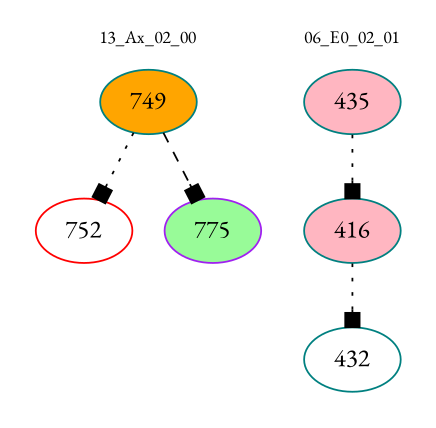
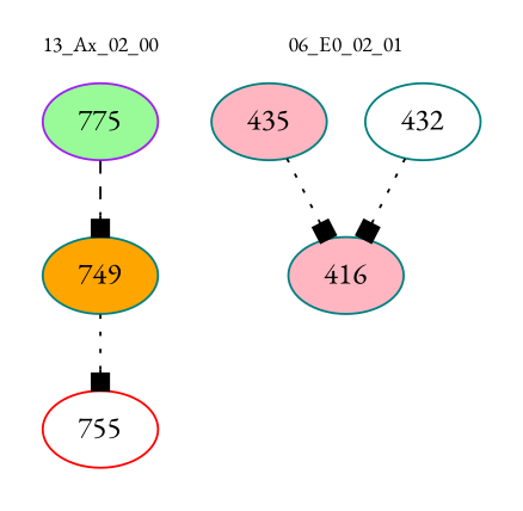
  digraph {
    fontname="EB Garamond"
    node [color=teal fillcolor=white fontname="EB Garamond" style=filled]
    edge [arrowhead=box color=black fontname="EB Garamond" style=dotted]
-   n1 [color=red label=752]
+   n1 [color=red label=755]
    n2 [fillcolor=orange label=749]
    n3 [color=purple fillcolor=palegreen label=775]
    n4 [label=432]
    n5 [fillcolor=lightpink label=416]
    n6 [fillcolor=lightpink label=435]
    subgraph cluster_1 {
      color=white
      fontsize=10
      label="13_Ax_02_00"
      n1
      n2
      n3
    }
    subgraph cluster_2 {
      color=white
      fontsize=10
      label="06_E0_02_01"
      n4
      n5
      n6
    }
    n2 -> n1
-   n2 -> n3 [style=dashed]
-   n5 -> n4
+   n3 -> n2 [style=dashed]
+   n4 -> n5
    n6 -> n5
  }
